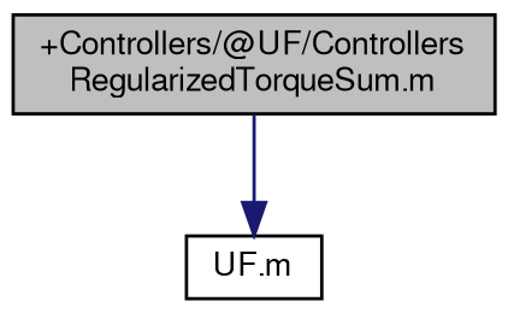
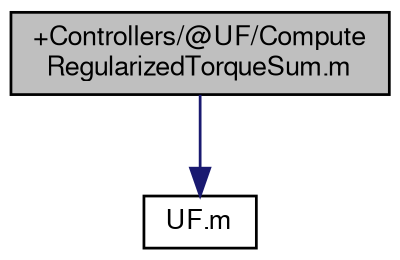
  digraph {
    node [color=black fontname=FreeSans fontsize=10 shape=record]
-   n1 [fillcolor=grey75 fontcolor=black height=0.2 label="+Controllers/@UF/Controllers\lRegularizedTorqueSum.m" style=filled width=0.4]
+   n1 [fillcolor=grey75 fontcolor=black height=0.2 label="+Controllers/@UF/Compute\lRegularizedTorqueSum.m" style=filled width=0.4]
    n2 [height=0.2 label="UF.m" width=0.4]
    n1 -> n2 [color=midnightblue fontname=FreeSans fontsize=10 labelfontname=FreeSans labelfontsize=10 style=solid]
  }
